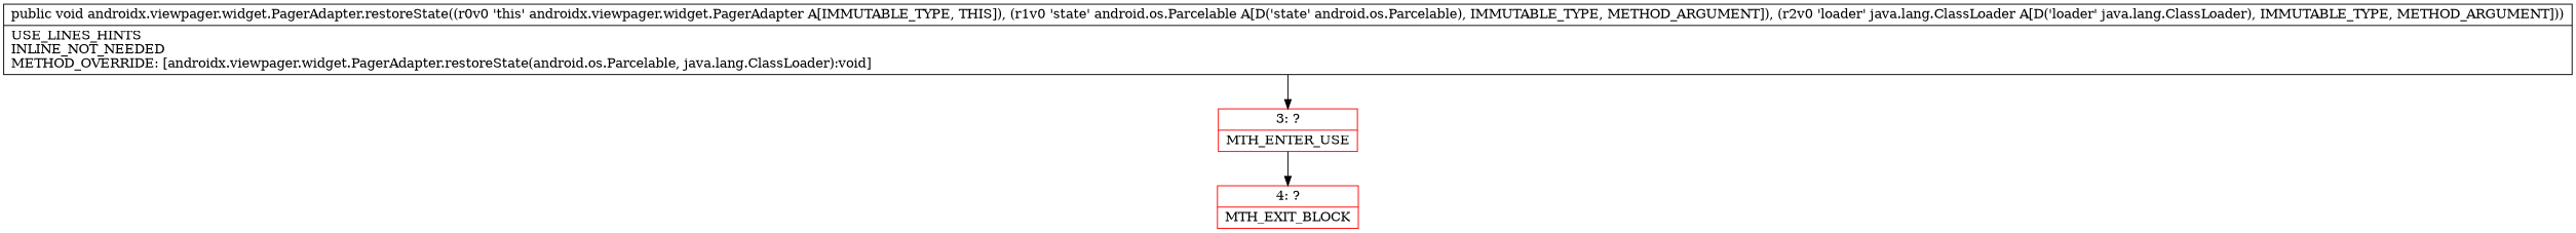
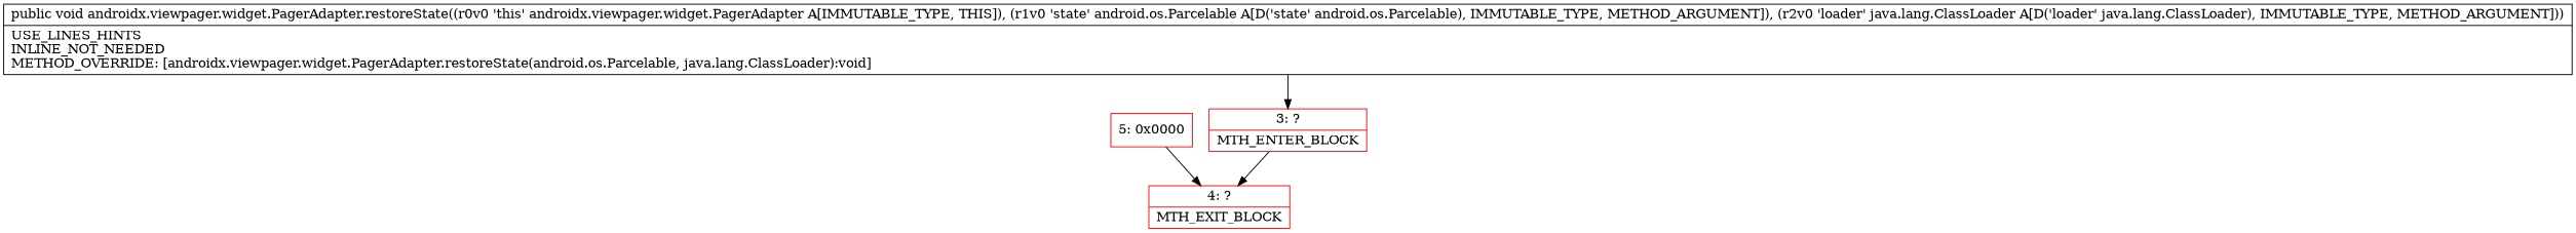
  digraph {
    node [color=red shape=record]
-   n1 [label="{3\:\ ?|MTH_ENTER_USE\l}"]
+   n1 [label="{3\:\ ?|MTH_ENTER_BLOCK\l}"]
    n2 [label="{4\:\ ?|MTH_EXIT_BLOCK\l}"]
+   n3 [label="{5\:\ 0x0000}"]
    n4 [label="{public void androidx.viewpager.widget.PagerAdapter.restoreState((r0v0 'this' androidx.viewpager.widget.PagerAdapter A[IMMUTABLE_TYPE, THIS]), (r1v0 'state' android.os.Parcelable A[D('state' android.os.Parcelable), IMMUTABLE_TYPE, METHOD_ARGUMENT]), (r2v0 'loader' java.lang.ClassLoader A[D('loader' java.lang.ClassLoader), IMMUTABLE_TYPE, METHOD_ARGUMENT]))  | USE_LINES_HINTS\lINLINE_NOT_NEEDED\lMETHOD_OVERRIDE: [androidx.viewpager.widget.PagerAdapter.restoreState(android.os.Parcelable, java.lang.ClassLoader):void]\l}" color=""]
    subgraph cluster_1 {
      label="R(0)"
    }
    n1 -> n2
+   n3 -> n2
    n4 -> n1
  }
